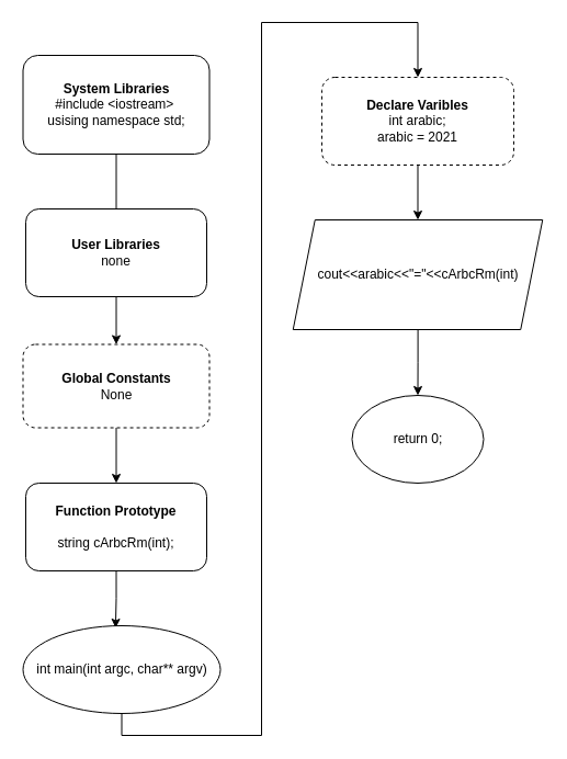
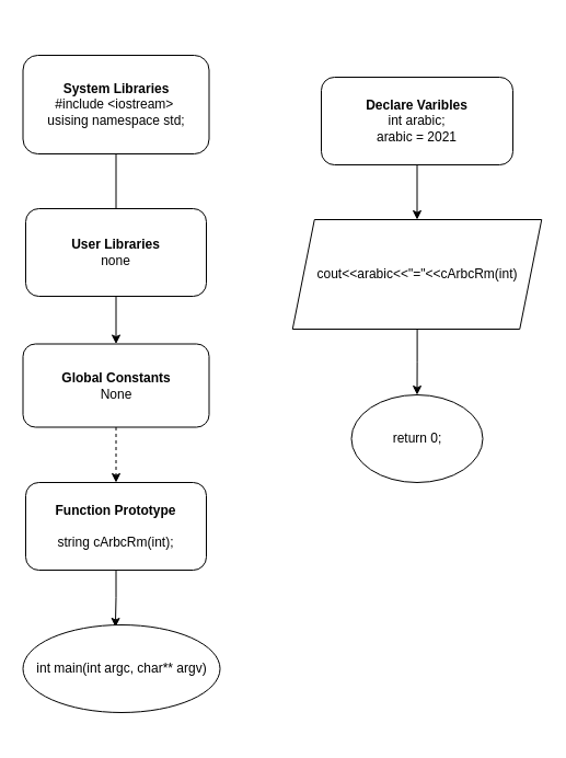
  <mxCell id="0" />
  <mxCell id="1" parent="0" />
- <mxCell id="2" style="edgeStyle=orthogonalEdgeStyle;rounded=0;orthogonalLoop=1;jettySize=auto;html=1;exitX=0.5;exitY=1;exitDx=0;exitDy=0;entryX=0.5;entryY=0;entryDx=0;entryDy=0;fontSize=12;" edge="1" parent="1" source="3" target="5"><mxGeometry relative="1" as="geometry" /></mxCell>
- <mxCell id="3" value="&lt;b&gt;Global Constants&lt;/b&gt;&lt;br&gt;None" style="rounded=1;whiteSpace=wrap;html=1;dashed=1;" parent="1" vertex="1"><mxGeometry x="20.5" y="313.5" width="170" height="76" as="geometry" /></mxCell>
+ <mxCell id="2" style="edgeStyle=orthogonalEdgeStyle;rounded=0;orthogonalLoop=1;jettySize=auto;html=1;exitX=0.5;exitY=1;exitDx=0;exitDy=0;entryX=0.5;entryY=0;entryDx=0;entryDy=0;fontSize=12;dashed=1;" edge="1" parent="1" source="3" target="5"><mxGeometry relative="1" as="geometry" /></mxCell>
+ <mxCell id="3" value="&lt;b&gt;Global Constants&lt;/b&gt;&lt;br&gt;None" style="rounded=1;whiteSpace=wrap;html=1;" parent="1" vertex="1"><mxGeometry x="20.5" y="313.5" width="170" height="76" as="geometry" /></mxCell>
  <mxCell id="4" style="edgeStyle=orthogonalEdgeStyle;rounded=0;orthogonalLoop=1;jettySize=auto;html=1;exitX=0.5;exitY=1;exitDx=0;exitDy=0;entryX=0.469;entryY=0.025;entryDx=0;entryDy=0;entryPerimeter=0;fontSize=12;" edge="1" parent="1" source="5" target="7"><mxGeometry relative="1" as="geometry" /></mxCell>
  <mxCell id="5" value="&lt;b&gt;Function Prototype&lt;/b&gt;&lt;br&gt;&lt;br&gt;string cArbcRm(int);" style="rounded=1;whiteSpace=wrap;html=1;" parent="1" vertex="1"><mxGeometry x="23" y="440" width="165" height="80" as="geometry" /></mxCell>
- <mxCell id="6" style="edgeStyle=orthogonalEdgeStyle;rounded=0;orthogonalLoop=1;jettySize=auto;html=1;exitX=0.5;exitY=1;exitDx=0;exitDy=0;fontSize=12;entryX=0.5;entryY=0;entryDx=0;entryDy=0;" edge="1" parent="1" source="7" target="14"><mxGeometry relative="1" as="geometry"><mxPoint x="378" y="30" as="targetPoint" /><Array as="points"><mxPoint x="111" y="670" /><mxPoint x="238" y="670" /><mxPoint x="238" y="20" /><mxPoint x="381" y="20" /></Array></mxGeometry></mxCell>
  <mxCell id="7" value="int main(int argc, char** argv)" style="ellipse;whiteSpace=wrap;html=1;" parent="1" vertex="1"><mxGeometry x="20.5" y="570" width="180" height="80" as="geometry" /></mxCell>
  <mxCell id="8" value="return 0;" style="ellipse;whiteSpace=wrap;html=1;" parent="1" vertex="1"><mxGeometry x="320.5" y="360" width="120" height="80" as="geometry" /></mxCell>
  <mxCell id="9" style="edgeStyle=orthogonalEdgeStyle;rounded=0;orthogonalLoop=1;jettySize=auto;html=1;exitX=0.5;exitY=1;exitDx=0;exitDy=0;entryX=0.5;entryY=0;entryDx=0;entryDy=0;fontSize=12;" edge="1" parent="1" source="10" target="3"><mxGeometry relative="1" as="geometry" /></mxCell>
  <mxCell id="10" value="&lt;b&gt;User Libraries&lt;/b&gt;&lt;br&gt;none" style="rounded=1;whiteSpace=wrap;html=1;" vertex="1" parent="1"><mxGeometry x="23" y="190" width="165" height="80" as="geometry" /></mxCell>
  <mxCell id="11" style="edgeStyle=orthogonalEdgeStyle;rounded=0;orthogonalLoop=1;jettySize=auto;html=1;exitX=0.5;exitY=1;exitDx=0;exitDy=0;entryX=0.5;entryY=0;entryDx=0;entryDy=0;fontSize=12;endArrow=none;" edge="1" parent="1" source="12" target="10"><mxGeometry relative="1" as="geometry" /></mxCell>
  <mxCell id="12" value="System Libraries&lt;br&gt;&lt;span style=&quot;font-weight: 400;&quot;&gt;#include &amp;lt;iostream&amp;gt;&amp;nbsp;&lt;br&gt;&lt;/span&gt;&lt;span style=&quot;font-weight: normal;&quot;&gt;usising namespace std;&lt;/span&gt;" style="rounded=1;whiteSpace=wrap;html=1;fontSize=12;fontStyle=1" vertex="1" parent="1"><mxGeometry x="20.5" y="50" width="170" height="90" as="geometry" /></mxCell>
  <mxCell id="13" style="edgeStyle=orthogonalEdgeStyle;rounded=0;orthogonalLoop=1;jettySize=auto;html=1;exitX=0.5;exitY=1;exitDx=0;exitDy=0;entryX=0.5;entryY=0;entryDx=0;entryDy=0;fontSize=12;" edge="1" parent="1" source="14" target="16"><mxGeometry relative="1" as="geometry" /></mxCell>
- <mxCell id="14" value="&lt;b&gt;Declare Varibles&lt;/b&gt;&lt;br&gt;int arabic;&lt;br&gt;arabic = 2021" style="rounded=1;whiteSpace=wrap;html=1;fontSize=12;dashed=1;" vertex="1" parent="1"><mxGeometry x="293" y="70" width="175" height="80" as="geometry" /></mxCell>
+ <mxCell id="14" value="&lt;b&gt;Declare Varibles&lt;/b&gt;&lt;br&gt;int arabic;&lt;br&gt;arabic = 2021" style="rounded=1;whiteSpace=wrap;html=1;fontSize=12;" vertex="1" parent="1"><mxGeometry x="293" y="70" width="175" height="80" as="geometry" /></mxCell>
  <mxCell id="15" value="" style="edgeStyle=orthogonalEdgeStyle;rounded=0;orthogonalLoop=1;jettySize=auto;html=1;fontSize=12;" edge="1" parent="1" source="16" target="8"><mxGeometry relative="1" as="geometry" /></mxCell>
  <mxCell id="16" value="cout&amp;lt;&amp;lt;arabic&amp;lt;&amp;lt;&quot;=&quot;&amp;lt;&amp;lt;cArbcRm(int)" style="shape=parallelogram;perimeter=parallelogramPerimeter;whiteSpace=wrap;html=1;fixedSize=1;fontSize=12;" vertex="1" parent="1"><mxGeometry x="266.75" y="200" width="227.5" height="100" as="geometry" /></mxCell>
